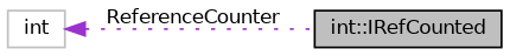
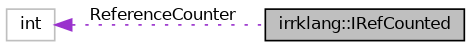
  digraph {
    rankdir=LR
    node [fontname=Helvetica fontsize=10 shape=record]
-   n1 [color=black fillcolor=grey75 fontcolor=black height=0.2 label="int::IRefCounted" style=filled width=0.4]
+   n1 [color=black fillcolor=grey75 fontcolor=black height=0.2 label="irrklang::IRefCounted" style=filled width=0.4]
    n2 [color=grey75 height=0.2 label=int width=0.4]
    n2 -> n1 [color=darkorchid3 dir=back fontname=Helvetica fontsize=10 label=" ReferenceCounter" labelfontname=Helvetica labelfontsize=10 style=dotted]
  }
